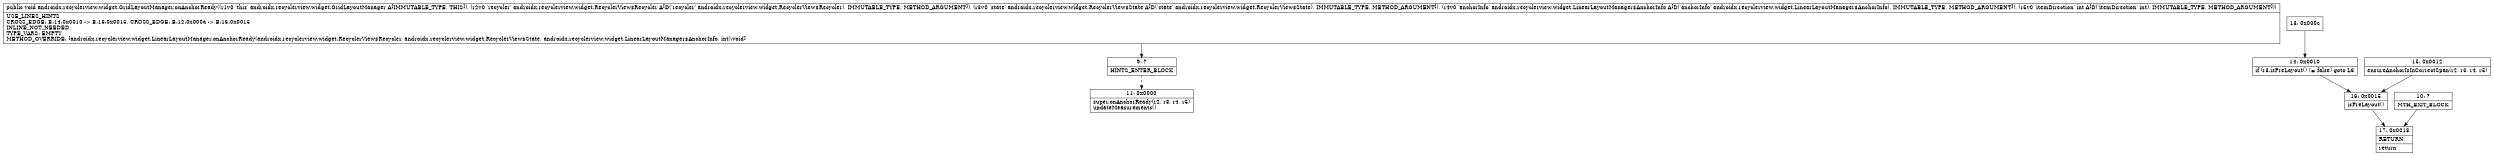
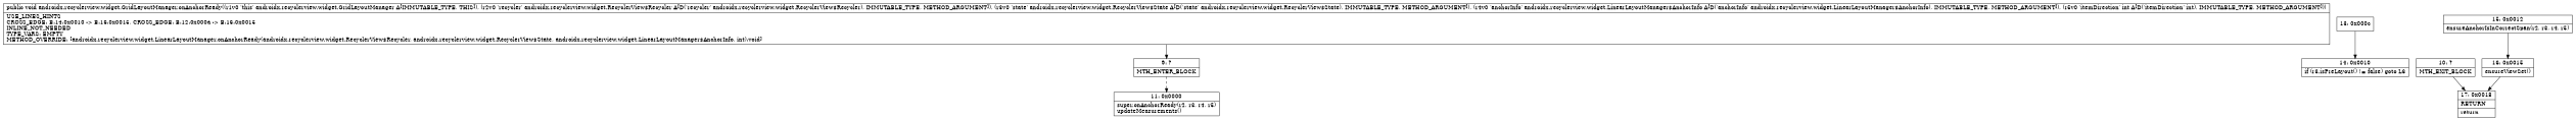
  digraph {
    node [shape=record]
-   n1 [label="{9\:\ ?|HINTS_ENTER_BLOCK\l}"]
+   n1 [label="{9\:\ ?|MTH_ENTER_BLOCK\l}"]
    n2 [label="{11\:\ 0x0000|super.onAnchorReady(r2, r3, r4, r5)\lupdateMeasurements()\l}"]
    n3 [label="{13\:\ 0x000c}"]
    n4 [label="{14\:\ 0x0010|if (r3.isPreLayout() != false) goto L6\l}"]
-   n5 [label="{16\:\ 0x0015|isPreLayout()\l}"]
+   n5 [label="{16\:\ 0x0015|ensureViewSet()\l}"]
    n6 [label="{17\:\ 0x0018|RETURN\l|return\l}"]
    n7 [label="{15\:\ 0x0012|ensureAnchorIsInCorrectSpan(r2, r3, r4, r5)\l}"]
    n8 [label="{10\:\ ?|MTH_EXIT_BLOCK\l}"]
    n9 [label="{public void androidx.recyclerview.widget.GridLayoutManager.onAnchorReady((r1v0 'this' androidx.recyclerview.widget.GridLayoutManager A[IMMUTABLE_TYPE, THIS]), (r2v0 'recycler' androidx.recyclerview.widget.RecyclerView$Recycler A[D('recycler' androidx.recyclerview.widget.RecyclerView$Recycler), IMMUTABLE_TYPE, METHOD_ARGUMENT]), (r3v0 'state' androidx.recyclerview.widget.RecyclerView$State A[D('state' androidx.recyclerview.widget.RecyclerView$State), IMMUTABLE_TYPE, METHOD_ARGUMENT]), (r4v0 'anchorInfo' androidx.recyclerview.widget.LinearLayoutManager$AnchorInfo A[D('anchorInfo' androidx.recyclerview.widget.LinearLayoutManager$AnchorInfo), IMMUTABLE_TYPE, METHOD_ARGUMENT]), (r5v0 'itemDirection' int A[D('itemDirection' int), IMMUTABLE_TYPE, METHOD_ARGUMENT]))  | USE_LINES_HINTS\lCROSS_EDGE: B:14:0x0010 \-\> B:16:0x0015, CROSS_EDGE: B:12:0x000a \-\> B:16:0x0015\lINLINE_NOT_NEEDED\lTYPE_VARS: EMPTY\lMETHOD_OVERRIDE: [androidx.recyclerview.widget.LinearLayoutManager.onAnchorReady(androidx.recyclerview.widget.RecyclerView$Recycler, androidx.recyclerview.widget.RecyclerView$State, androidx.recyclerview.widget.LinearLayoutManager$AnchorInfo, int):void]\l}"]
    n1 -> n2 [style=dashed]
    n3 -> n4
-   n4 -> n5
    n5 -> n6
    n7 -> n5
    n8 -> n6
    n9 -> n1
  }
